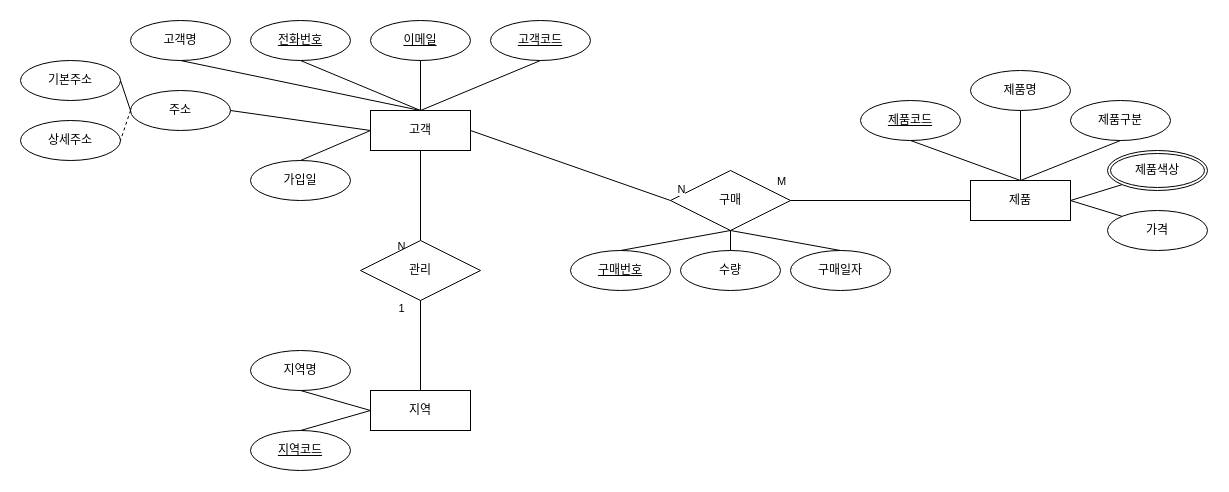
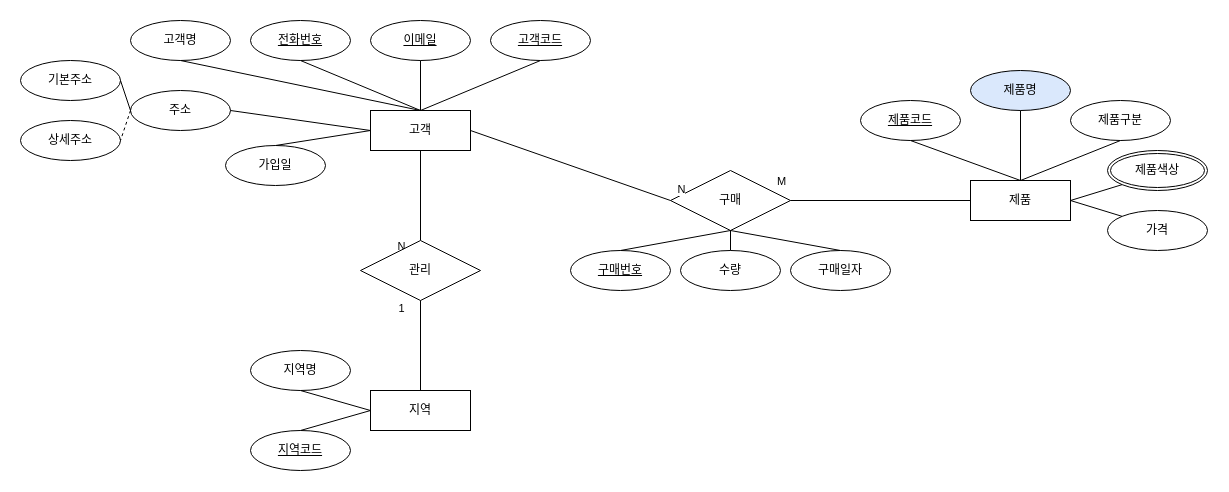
  <mxCell id="0" />
  <mxCell id="1" parent="0" />
  <mxCell id="2" value="고객" style="whiteSpace=wrap;html=1;align=center;" vertex="1" parent="1"><mxGeometry x="370" y="110" width="100" height="40" as="geometry" /></mxCell>
  <mxCell id="3" value="고객명" style="ellipse;whiteSpace=wrap;html=1;align=center;" vertex="1" parent="1"><mxGeometry x="130" y="20" width="100" height="40" as="geometry" /></mxCell>
  <mxCell id="4" value="" style="endArrow=none;html=1;rounded=0;exitX=0.5;exitY=1;exitDx=0;exitDy=0;entryX=0.5;entryY=0;entryDx=0;entryDy=0;" edge="1" parent="1" source="3" target="2"><mxGeometry relative="1" as="geometry"><mxPoint x="340" y="110" as="sourcePoint" /><mxPoint x="410" y="90" as="targetPoint" /></mxGeometry></mxCell>
  <mxCell id="5" value="전화번호" style="ellipse;whiteSpace=wrap;html=1;align=center;fontStyle=4;" vertex="1" parent="1"><mxGeometry x="250" y="20" width="100" height="40" as="geometry" /></mxCell>
  <mxCell id="6" value="" style="endArrow=none;html=1;rounded=0;exitX=0.5;exitY=1;exitDx=0;exitDy=0;entryX=0.5;entryY=0;entryDx=0;entryDy=0;" edge="1" parent="1" source="5" target="2"><mxGeometry relative="1" as="geometry"><mxPoint x="360" y="80" as="sourcePoint" /><mxPoint x="430" y="100" as="targetPoint" /></mxGeometry></mxCell>
  <mxCell id="7" value="이메일" style="ellipse;whiteSpace=wrap;html=1;align=center;fontStyle=4;" vertex="1" parent="1"><mxGeometry x="370" y="20" width="100" height="40" as="geometry" /></mxCell>
  <mxCell id="8" value="" style="endArrow=none;html=1;rounded=0;exitX=0.5;exitY=1;exitDx=0;exitDy=0;entryX=0.5;entryY=0;entryDx=0;entryDy=0;" edge="1" parent="1" source="7" target="2"><mxGeometry relative="1" as="geometry"><mxPoint x="484" y="80" as="sourcePoint" /><mxPoint x="430" y="100" as="targetPoint" /></mxGeometry></mxCell>
  <mxCell id="9" value="고객코드" style="ellipse;whiteSpace=wrap;html=1;align=center;fontStyle=4;" vertex="1" parent="1"><mxGeometry x="490" y="20" width="100" height="40" as="geometry" /></mxCell>
  <mxCell id="10" value="" style="endArrow=none;html=1;rounded=0;exitX=0.5;exitY=1;exitDx=0;exitDy=0;entryX=0.5;entryY=0;entryDx=0;entryDy=0;" edge="1" parent="1" source="9" target="2"><mxGeometry relative="1" as="geometry"><mxPoint x="485" y="74" as="sourcePoint" /><mxPoint x="430" y="100" as="targetPoint" /></mxGeometry></mxCell>
  <mxCell id="11" value="주소" style="ellipse;whiteSpace=wrap;html=1;align=center;" vertex="1" parent="1"><mxGeometry x="130" y="90" width="100" height="40" as="geometry" /></mxCell>
  <mxCell id="12" value="" style="endArrow=none;html=1;rounded=0;exitX=1;exitY=0.5;exitDx=0;exitDy=0;entryX=0;entryY=0.5;entryDx=0;entryDy=0;" edge="1" parent="1" source="11" target="2"><mxGeometry relative="1" as="geometry"><mxPoint x="190" y="70" as="sourcePoint" /><mxPoint x="430" y="100" as="targetPoint" /></mxGeometry></mxCell>
  <mxCell id="13" value="기본주소" style="ellipse;whiteSpace=wrap;html=1;align=center;" vertex="1" parent="1"><mxGeometry x="20" y="60" width="100" height="40" as="geometry" /></mxCell>
  <mxCell id="14" value="상세주소" style="ellipse;whiteSpace=wrap;html=1;align=center;" vertex="1" parent="1"><mxGeometry x="20" y="120" width="100" height="40" as="geometry" /></mxCell>
  <mxCell id="15" value="" style="endArrow=none;html=1;rounded=0;exitX=1;exitY=0.5;exitDx=0;exitDy=0;entryX=0;entryY=0.5;entryDx=0;entryDy=0;" edge="1" parent="1" source="13" target="11"><mxGeometry relative="1" as="geometry"><mxPoint x="190" y="70" as="sourcePoint" /><mxPoint x="430" y="100" as="targetPoint" /></mxGeometry></mxCell>
  <mxCell id="16" value="" style="endArrow=none;html=1;rounded=0;exitX=0;exitY=0.5;exitDx=0;exitDy=0;entryX=1;entryY=0.5;entryDx=0;entryDy=0;dashed=1;" edge="1" parent="1" source="11" target="14"><mxGeometry relative="1" as="geometry"><mxPoint x="200" y="80" as="sourcePoint" /><mxPoint x="440" y="110" as="targetPoint" /></mxGeometry></mxCell>
- <mxCell id="17" value="가입일" style="ellipse;whiteSpace=wrap;html=1;align=center;" vertex="1" parent="1"><mxGeometry x="250" y="160" width="100" height="40" as="geometry" /></mxCell>
+ <mxCell id="17" value="가입일" style="ellipse;whiteSpace=wrap;html=1;align=center;" vertex="1" parent="1"><mxGeometry x="225" y="145" width="100" height="40" as="geometry" /></mxCell>
  <mxCell id="18" value="" style="endArrow=none;html=1;rounded=0;exitX=0.5;exitY=0;exitDx=0;exitDy=0;entryX=0;entryY=0.5;entryDx=0;entryDy=0;" edge="1" parent="1" source="17" target="2"><mxGeometry relative="1" as="geometry"><mxPoint x="240" y="120" as="sourcePoint" /><mxPoint x="380" y="120" as="targetPoint" /></mxGeometry></mxCell>
  <mxCell id="19" value="" style="endArrow=none;html=1;rounded=0;entryX=0.5;entryY=1;entryDx=0;entryDy=0;exitX=0.5;exitY=0;exitDx=0;exitDy=0;" edge="1" parent="1" source="37" target="2"><mxGeometry relative="1" as="geometry"><mxPoint x="420" y="160" as="sourcePoint" /><mxPoint x="380" y="120" as="targetPoint" /></mxGeometry></mxCell>
  <mxCell id="20" value="N" style="edgeLabel;html=1;align=center;verticalAlign=middle;resizable=0;points=[];" vertex="1" connectable="0" parent="19"><mxGeometry x="0.012" y="1" relative="1" as="geometry"><mxPoint x="-19" y="51" as="offset" /></mxGeometry></mxCell>
  <mxCell id="21" value="지역" style="whiteSpace=wrap;html=1;align=center;" vertex="1" parent="1"><mxGeometry x="370" y="390" width="100" height="40" as="geometry" /></mxCell>
  <mxCell id="22" value="지역명" style="ellipse;whiteSpace=wrap;html=1;align=center;" vertex="1" parent="1"><mxGeometry x="250" y="350" width="100" height="40" as="geometry" /></mxCell>
  <mxCell id="23" value="지역코드" style="ellipse;whiteSpace=wrap;html=1;align=center;fontStyle=4;" vertex="1" parent="1"><mxGeometry x="250" y="430" width="100" height="40" as="geometry" /></mxCell>
  <mxCell id="24" value="" style="endArrow=none;html=1;rounded=0;exitX=0.5;exitY=1;exitDx=0;exitDy=0;entryX=0;entryY=0.5;entryDx=0;entryDy=0;" edge="1" parent="1" source="22" target="21"><mxGeometry relative="1" as="geometry"><mxPoint x="320" y="370" as="sourcePoint" /><mxPoint x="390" y="320" as="targetPoint" /></mxGeometry></mxCell>
  <mxCell id="25" value="" style="endArrow=none;html=1;rounded=0;exitX=0.5;exitY=0;exitDx=0;exitDy=0;entryX=0;entryY=0.5;entryDx=0;entryDy=0;" edge="1" parent="1" source="23" target="21"><mxGeometry relative="1" as="geometry"><mxPoint x="310" y="410" as="sourcePoint" /><mxPoint x="380" y="360" as="targetPoint" /></mxGeometry></mxCell>
  <mxCell id="26" value="제품" style="whiteSpace=wrap;html=1;align=center;" vertex="1" parent="1"><mxGeometry x="970" y="180" width="100" height="40" as="geometry" /></mxCell>
  <mxCell id="27" value="가격" style="ellipse;whiteSpace=wrap;html=1;align=center;" vertex="1" parent="1"><mxGeometry x="1107" y="210" width="100" height="40" as="geometry" /></mxCell>
  <mxCell id="28" value="제품색상" style="ellipse;shape=doubleEllipse;margin=3;whiteSpace=wrap;html=1;align=center;" vertex="1" parent="1"><mxGeometry x="1107" y="150" width="100" height="40" as="geometry" /></mxCell>
- <mxCell id="29" value="제품명" style="ellipse;whiteSpace=wrap;html=1;align=center;" vertex="1" parent="1"><mxGeometry x="970" y="70" width="100" height="40" as="geometry" /></mxCell>
+ <mxCell id="29" value="제품명" style="ellipse;whiteSpace=wrap;html=1;align=center;fillColor=#dae8fc;" vertex="1" parent="1"><mxGeometry x="970" y="70" width="100" height="40" as="geometry" /></mxCell>
  <mxCell id="30" value="제품구분" style="ellipse;whiteSpace=wrap;html=1;align=center;" vertex="1" parent="1"><mxGeometry x="1070" y="100" width="100" height="40" as="geometry" /></mxCell>
  <mxCell id="31" value="제품코드" style="ellipse;whiteSpace=wrap;html=1;align=center;fontStyle=4;" vertex="1" parent="1"><mxGeometry x="860" y="100" width="100" height="40" as="geometry" /></mxCell>
  <mxCell id="32" value="" style="endArrow=none;html=1;rounded=0;exitX=0.5;exitY=1;exitDx=0;exitDy=0;entryX=0.5;entryY=0;entryDx=0;entryDy=0;" edge="1" parent="1" source="29" target="26"><mxGeometry relative="1" as="geometry"><mxPoint x="1050" y="140" as="sourcePoint" /><mxPoint x="930" y="170" as="targetPoint" /></mxGeometry></mxCell>
  <mxCell id="33" value="" style="endArrow=none;html=1;rounded=0;exitX=0.5;exitY=1;exitDx=0;exitDy=0;entryX=0.5;entryY=0;entryDx=0;entryDy=0;" edge="1" parent="1" source="30" target="26"><mxGeometry relative="1" as="geometry"><mxPoint x="1030" y="120" as="sourcePoint" /><mxPoint x="1030" y="190" as="targetPoint" /></mxGeometry></mxCell>
  <mxCell id="34" value="" style="endArrow=none;html=1;rounded=0;exitX=0;exitY=1;exitDx=0;exitDy=0;" edge="1" parent="1" source="28"><mxGeometry relative="1" as="geometry"><mxPoint x="1040" y="130" as="sourcePoint" /><mxPoint x="1070" y="200" as="targetPoint" /></mxGeometry></mxCell>
  <mxCell id="35" value="" style="endArrow=none;html=1;rounded=0;exitX=0;exitY=0;exitDx=0;exitDy=0;entryX=1;entryY=0.5;entryDx=0;entryDy=0;" edge="1" parent="1" source="27" target="26"><mxGeometry relative="1" as="geometry"><mxPoint x="1050" y="140" as="sourcePoint" /><mxPoint x="1050" y="210" as="targetPoint" /></mxGeometry></mxCell>
  <mxCell id="36" value="" style="endArrow=none;html=1;rounded=0;exitX=0.5;exitY=1;exitDx=0;exitDy=0;entryX=0.5;entryY=0;entryDx=0;entryDy=0;" edge="1" parent="1" source="31" target="26"><mxGeometry relative="1" as="geometry"><mxPoint x="1060" y="150" as="sourcePoint" /><mxPoint x="1060" y="220" as="targetPoint" /></mxGeometry></mxCell>
  <mxCell id="37" value="관리" style="shape=rhombus;perimeter=rhombusPerimeter;whiteSpace=wrap;html=1;align=center;" vertex="1" parent="1"><mxGeometry x="360" y="240" width="120" height="60" as="geometry" /></mxCell>
  <mxCell id="38" value="" style="endArrow=none;html=1;rounded=0;entryX=0.5;entryY=1;entryDx=0;entryDy=0;exitX=0.5;exitY=0;exitDx=0;exitDy=0;" edge="1" parent="1" source="21" target="37"><mxGeometry relative="1" as="geometry"><mxPoint x="510" y="380" as="sourcePoint" /><mxPoint x="510" y="270" as="targetPoint" /></mxGeometry></mxCell>
  <mxCell id="39" value="1" style="edgeLabel;html=1;align=center;verticalAlign=middle;resizable=0;points=[];" vertex="1" connectable="0" parent="38"><mxGeometry x="0.259" y="-2" relative="1" as="geometry"><mxPoint x="-22" y="-26" as="offset" /></mxGeometry></mxCell>
  <mxCell id="40" value="구매" style="shape=rhombus;perimeter=rhombusPerimeter;whiteSpace=wrap;html=1;align=center;" vertex="1" parent="1"><mxGeometry x="670" y="170" width="120" height="60" as="geometry" /></mxCell>
  <mxCell id="41" value="구매번호" style="ellipse;whiteSpace=wrap;html=1;align=center;fontStyle=4;" vertex="1" parent="1"><mxGeometry x="570" y="250" width="100" height="40" as="geometry" /></mxCell>
  <mxCell id="42" value="수량" style="ellipse;whiteSpace=wrap;html=1;align=center;" vertex="1" parent="1"><mxGeometry x="680" y="250" width="100" height="40" as="geometry" /></mxCell>
  <mxCell id="43" value="구매일자" style="ellipse;whiteSpace=wrap;html=1;align=center;" vertex="1" parent="1"><mxGeometry x="790" y="250" width="100" height="40" as="geometry" /></mxCell>
  <mxCell id="44" value="" style="endArrow=none;html=1;rounded=0;entryX=0.5;entryY=0;entryDx=0;entryDy=0;" edge="1" parent="1" target="42"><mxGeometry relative="1" as="geometry"><mxPoint x="730" y="230" as="sourcePoint" /><mxPoint x="750" y="175" as="targetPoint" /></mxGeometry></mxCell>
  <mxCell id="45" value="" style="endArrow=none;html=1;rounded=0;exitX=0.5;exitY=1;exitDx=0;exitDy=0;entryX=0.5;entryY=0;entryDx=0;entryDy=0;" edge="1" parent="1" source="40" target="43"><mxGeometry relative="1" as="geometry"><mxPoint x="850" y="180" as="sourcePoint" /><mxPoint x="850" y="220" as="targetPoint" /></mxGeometry></mxCell>
  <mxCell id="46" value="" style="endArrow=none;html=1;rounded=0;exitX=0.5;exitY=1;exitDx=0;exitDy=0;entryX=0.5;entryY=0;entryDx=0;entryDy=0;" edge="1" parent="1" source="40" target="41"><mxGeometry relative="1" as="geometry"><mxPoint x="1050" y="140" as="sourcePoint" /><mxPoint x="1050" y="210" as="targetPoint" /></mxGeometry></mxCell>
  <mxCell id="47" value="" style="endArrow=none;html=1;rounded=0;exitX=1;exitY=0.5;exitDx=0;exitDy=0;entryX=0;entryY=0.5;entryDx=0;entryDy=0;" edge="1" parent="1" source="40" target="26"><mxGeometry relative="1" as="geometry"><mxPoint x="880" y="170" as="sourcePoint" /><mxPoint x="880" y="240" as="targetPoint" /></mxGeometry></mxCell>
  <mxCell id="48" value="M" style="edgeLabel;html=1;align=center;verticalAlign=middle;resizable=0;points=[];" vertex="1" connectable="0" parent="47"><mxGeometry x="-0.107" y="-1" relative="1" as="geometry"><mxPoint x="-90" y="-21" as="offset" /></mxGeometry></mxCell>
  <mxCell id="49" value="" style="endArrow=none;html=1;rounded=0;exitX=1;exitY=0.5;exitDx=0;exitDy=0;entryX=0;entryY=0.5;entryDx=0;entryDy=0;" edge="1" parent="1" source="2" target="40"><mxGeometry relative="1" as="geometry"><mxPoint x="590" y="120" as="sourcePoint" /><mxPoint x="590" y="190" as="targetPoint" /></mxGeometry></mxCell>
  <mxCell id="50" value="N" style="edgeLabel;html=1;align=center;verticalAlign=middle;resizable=0;points=[];" vertex="1" connectable="0" parent="49"><mxGeometry x="0.057" y="-1" relative="1" as="geometry"><mxPoint x="105" y="21" as="offset" /></mxGeometry></mxCell>
